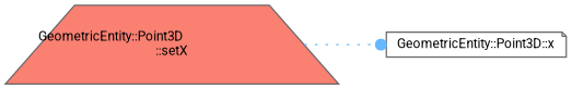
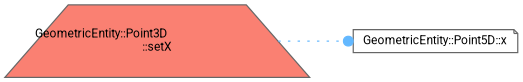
  digraph {
    rankdir=LR
    fontname=Roboto
    node [fontname=Roboto fontsize=10 style=filled]
    n1 [color=gray40 fillcolor=salmon fontcolor=black height=0.2 label="GeometricEntity::Point3D\l::setX" shape=trapezium width=0.4]
-   n2 [color=grey40 fillcolor=white height=0.2 label="GeometricEntity::Point3D::x" shape=note width=0.4]
+   n2 [color=grey40 fillcolor=white height=0.2 label="GeometricEntity::Point5D::x" shape=note width=0.4]
    n1 -> n2 [color=steelblue1 fontname=Roboto fontsize=10 labelfontname=Helvetica labelfontsize=10 style=dotted arrowhead=dot]
  }
